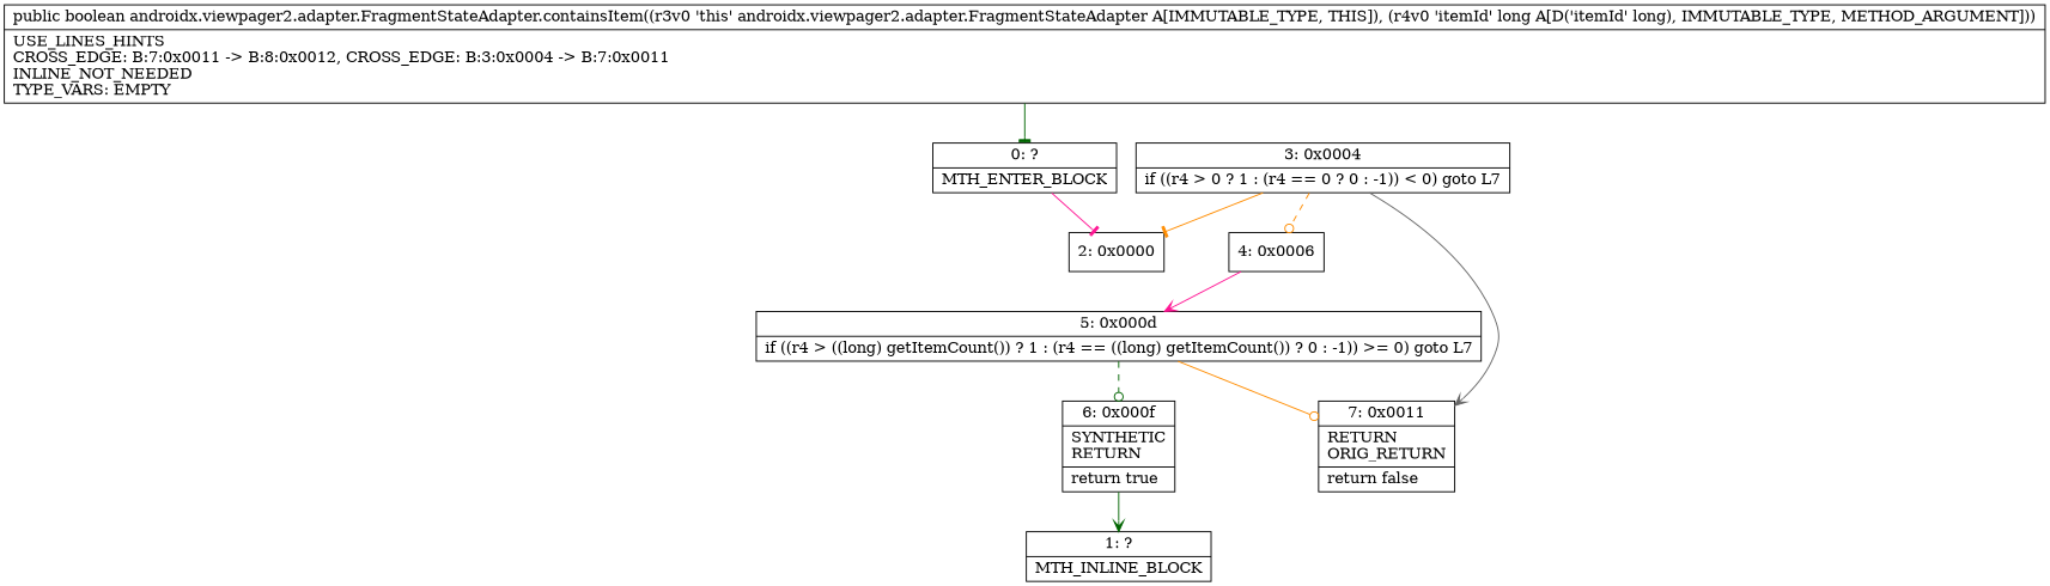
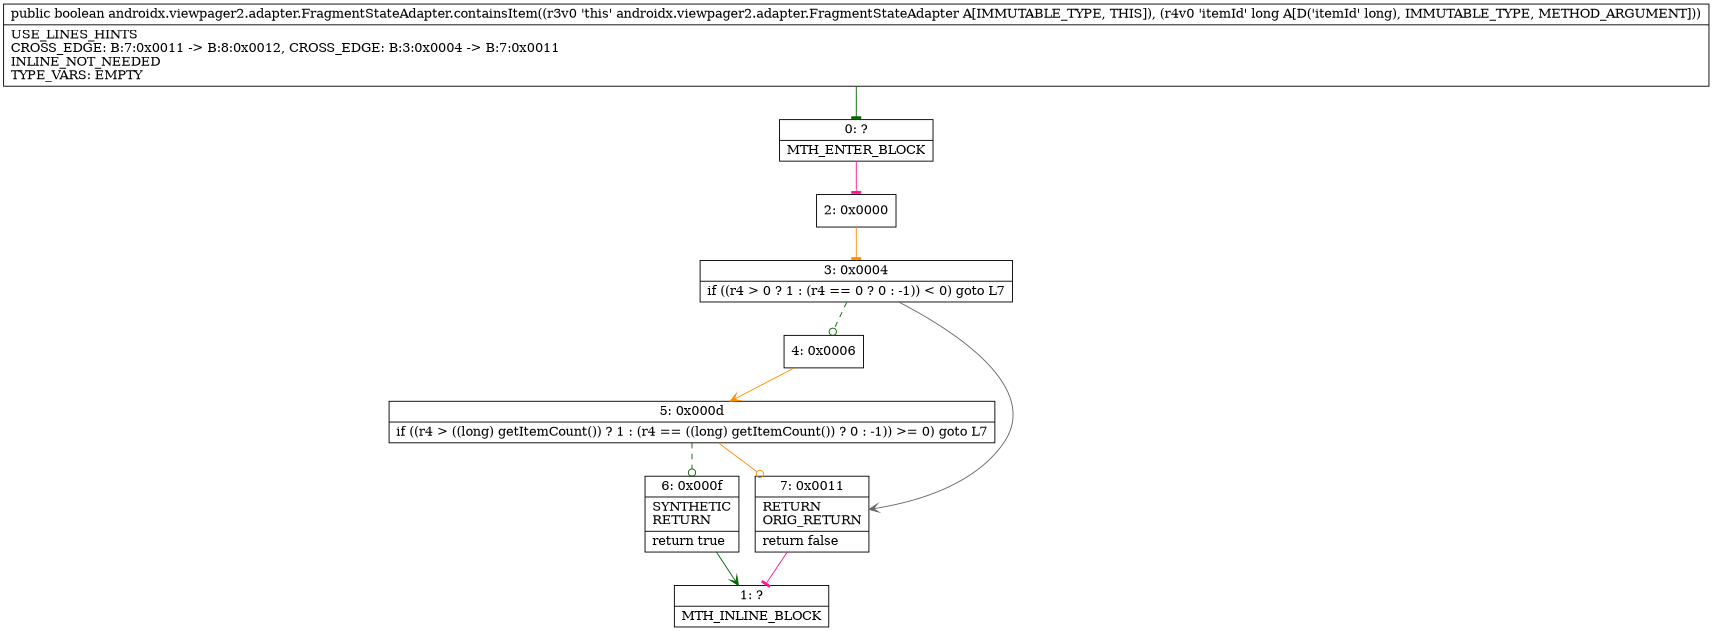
  digraph {
    node [shape=record]
    edge [arrowhead=tee color=darkgreen]
    n1 [label="{0\:\ ?|MTH_ENTER_BLOCK\l}"]
    n2 [label="{2\:\ 0x0000}"]
    n3 [label="{3\:\ 0x0004|if ((r4 \> 0 ? 1 : (r4 == 0 ? 0 : \-1)) \< 0) goto L7\l}"]
    n4 [label="{4\:\ 0x0006}"]
    n5 [label="{7\:\ 0x0011|RETURN\lORIG_RETURN\l|return false\l}"]
    n6 [label="{5\:\ 0x000d|if ((r4 \> ((long) getItemCount()) ? 1 : (r4 == ((long) getItemCount()) ? 0 : \-1)) \>= 0) goto L7\l}"]
    n7 [label="{1\:\ ?|MTH_INLINE_BLOCK\l}"]
    n8 [label="{6\:\ 0x000f|SYNTHETIC\lRETURN\l|return true\l}"]
    n9 [label="{public boolean androidx.viewpager2.adapter.FragmentStateAdapter.containsItem((r3v0 'this' androidx.viewpager2.adapter.FragmentStateAdapter A[IMMUTABLE_TYPE, THIS]), (r4v0 'itemId' long A[D('itemId' long), IMMUTABLE_TYPE, METHOD_ARGUMENT]))  | USE_LINES_HINTS\lCROSS_EDGE: B:7:0x0011 \-\> B:8:0x0012, CROSS_EDGE: B:3:0x0004 \-\> B:7:0x0011\lINLINE_NOT_NEEDED\lTYPE_VARS: EMPTY\l}"]
    n1 -> n2 [color=deeppink]
-   n3 -> n2 [color=darkorange]
-   n3 -> n4 [arrowhead=odot color=darkorange style=dashed]
+   n2 -> n3 [color=darkorange]
+   n3 -> n4 [arrowhead=odot style=dashed]
    n3 -> n5 [arrowhead=vee color=gray40]
-   n4 -> n6 [arrowhead=vee color=deeppink]
+   n4 -> n6 [arrowhead=vee color=darkorange]
+   n5 -> n7 [color=deeppink]
    n6 -> n5 [arrowhead=odot color=darkorange]
    n6 -> n8 [arrowhead=odot style=dashed]
    n8 -> n7 [arrowhead=vee]
    n9 -> n1
  }
